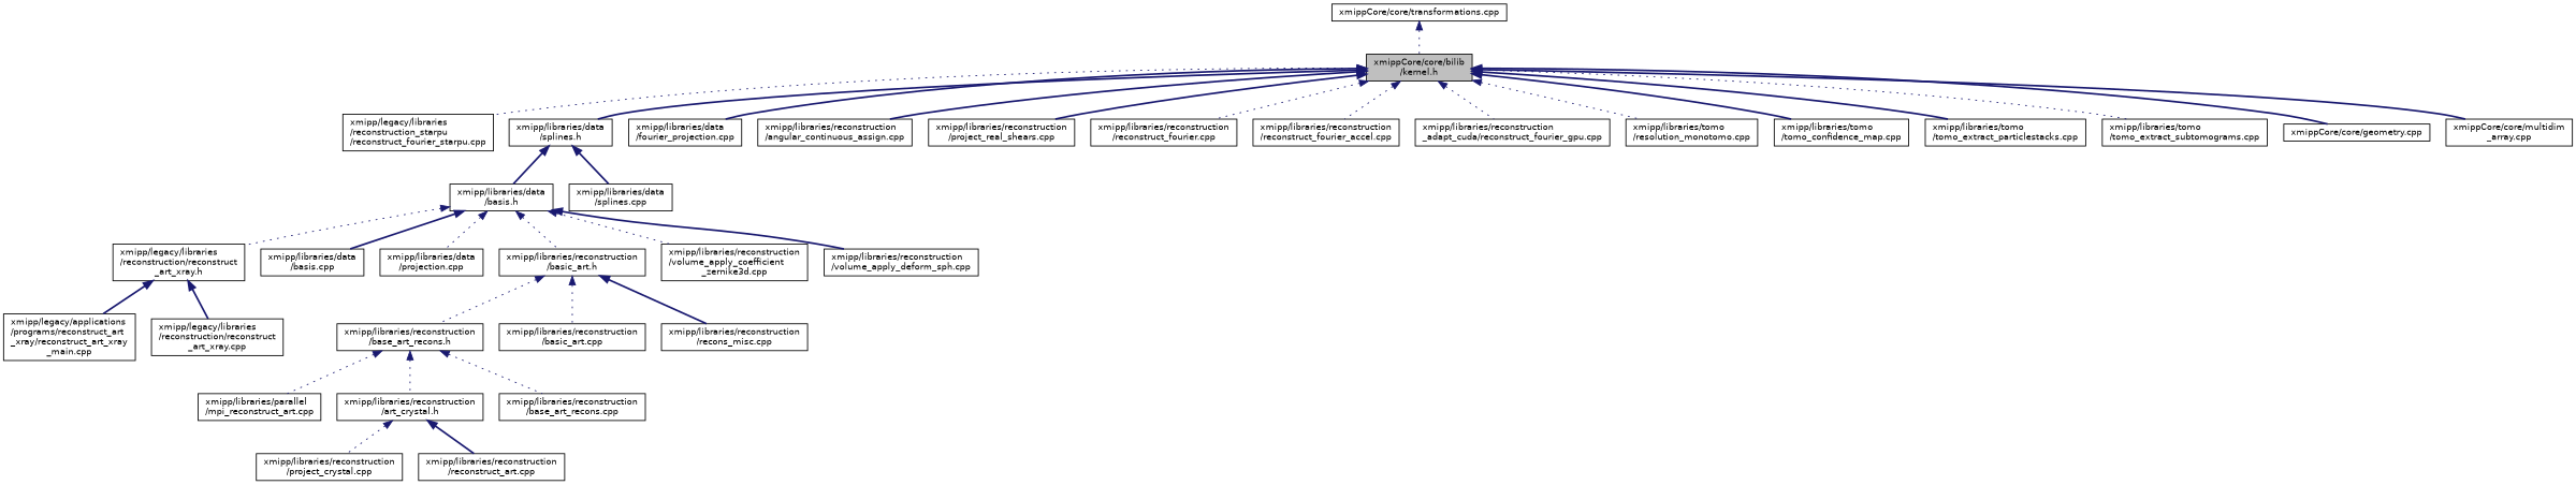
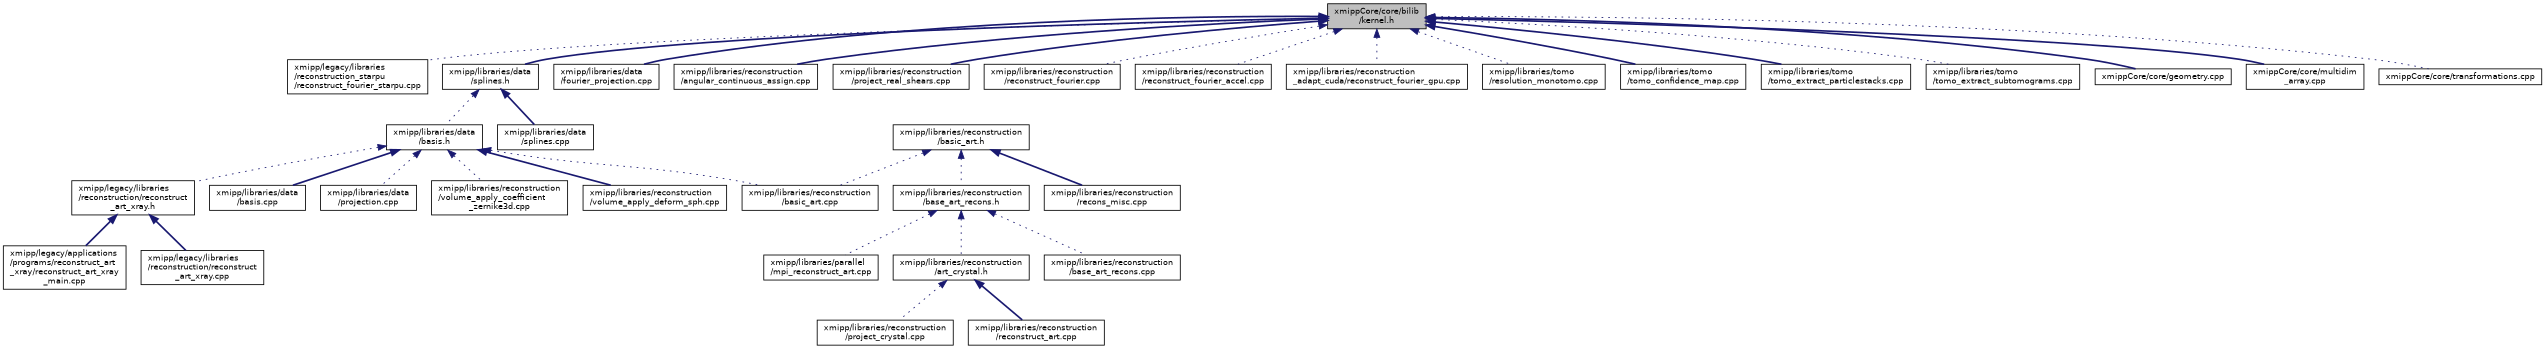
  digraph {
    node [color=black fillcolor=white fontname=Helvetica fontsize=10 shape=record style=filled]
    edge [color=midnightblue dir=back fontname=Helvetica fontsize=10 labelfontname=Helvetica labelfontsize=10 style=dotted]
    n1 [fillcolor=grey75 fontcolor=black height=0.2 label="xmippCore/core/bilib\l/kernel.h" width=0.4]
    n2 [height=0.2 label="xmipp/legacy/libraries\l/reconstruction_starpu\l/reconstruct_fourier_starpu.cpp" width=0.4]
    n3 [height=0.2 label="xmipp/libraries/data\l/splines.h" width=0.4]
    n4 [height=0.2 label="xmipp/libraries/data\l/fourier_projection.cpp" width=0.4]
    n5 [height=0.2 label="xmipp/libraries/reconstruction\l/angular_continuous_assign.cpp" width=0.4]
    n6 [height=0.2 label="xmipp/libraries/reconstruction\l/project_real_shears.cpp" width=0.4]
    n7 [height=0.2 label="xmipp/libraries/reconstruction\l/reconstruct_fourier.cpp" width=0.4]
    n8 [height=0.2 label="xmipp/libraries/reconstruction\l/reconstruct_fourier_accel.cpp" width=0.4]
    n9 [height=0.2 label="xmipp/libraries/reconstruction\l_adapt_cuda/reconstruct_fourier_gpu.cpp" width=0.4]
    n10 [height=0.2 label="xmipp/libraries/tomo\l/resolution_monotomo.cpp" width=0.4]
    n11 [height=0.2 label="xmipp/libraries/tomo\l/tomo_confidence_map.cpp" width=0.4]
    n12 [height=0.2 label="xmipp/libraries/tomo\l/tomo_extract_particlestacks.cpp" width=0.4]
    n13 [height=0.2 label="xmipp/libraries/tomo\l/tomo_extract_subtomograms.cpp" width=0.4]
    n14 [height=0.2 label="xmippCore/core/geometry.cpp" width=0.4]
    n15 [height=0.2 label="xmippCore/core/multidim\l_array.cpp" width=0.4]
    n16 [height=0.2 label="xmippCore/core/transformations.cpp" width=0.4]
    n17 [height=0.2 label="xmipp/libraries/data\l/basis.h" width=0.4]
    n18 [height=0.2 label="xmipp/libraries/data\l/splines.cpp" width=0.4]
    n19 [height=0.2 label="xmipp/legacy/libraries\l/reconstruction/reconstruct\l_art_xray.h" width=0.4]
    n20 [height=0.2 label="xmipp/libraries/data\l/basis.cpp" width=0.4]
    n21 [height=0.2 label="xmipp/libraries/data\l/projection.cpp" width=0.4]
    n22 [height=0.2 label="xmipp/libraries/reconstruction\l/basic_art.h" width=0.4]
    n23 [height=0.2 label="xmipp/libraries/reconstruction\l/volume_apply_coefficient\l_zernike3d.cpp" width=0.4]
    n24 [height=0.2 label="xmipp/libraries/reconstruction\l/volume_apply_deform_sph.cpp" width=0.4]
    n25 [height=0.2 label="xmipp/legacy/applications\l/programs/reconstruct_art\l_xray/reconstruct_art_xray\l_main.cpp" width=0.4]
    n26 [height=0.2 label="xmipp/legacy/libraries\l/reconstruction/reconstruct\l_art_xray.cpp" width=0.4]
    n27 [height=0.2 label="xmipp/libraries/reconstruction\l/base_art_recons.h" width=0.4]
    n28 [height=0.2 label="xmipp/libraries/reconstruction\l/basic_art.cpp" width=0.4]
    n29 [height=0.2 label="xmipp/libraries/reconstruction\l/recons_misc.cpp" width=0.4]
    n30 [height=0.2 label="xmipp/libraries/parallel\l/mpi_reconstruct_art.cpp" width=0.4]
    n31 [height=0.2 label="xmipp/libraries/reconstruction\l/art_crystal.h" width=0.4]
    n32 [height=0.2 label="xmipp/libraries/reconstruction\l/base_art_recons.cpp" width=0.4]
    n33 [height=0.2 label="xmipp/libraries/reconstruction\l/project_crystal.cpp" width=0.4]
    n34 [height=0.2 label="xmipp/libraries/reconstruction\l/reconstruct_art.cpp" width=0.4]
    n1 -> n2
    n1 -> n3 [style=bold]
    n1 -> n4 [style=bold]
    n1 -> n5 [style=bold]
    n1 -> n6 [style=bold]
    n1 -> n7
    n1 -> n8
    n1 -> n9
    n1 -> n10
    n1 -> n11 [style=bold]
    n1 -> n12 [style=bold]
    n1 -> n13
    n1 -> n14 [style=bold]
    n1 -> n15 [style=bold]
-   n16 -> n1
-   n3 -> n17 [style=bold]
+   n1 -> n16
+   n3 -> n17
    n3 -> n18 [style=bold]
    n17 -> n19
    n17 -> n20 [style=bold]
    n17 -> n21
-   n17 -> n22
+   n17 -> n28
    n17 -> n23
    n17 -> n24 [style=bold]
    n19 -> n25 [style=bold]
    n19 -> n26 [style=bold]
    n22 -> n27
    n22 -> n28
    n22 -> n29 [style=bold]
    n27 -> n30
    n27 -> n31
    n27 -> n32
    n31 -> n33
    n31 -> n34 [style=bold]
  }
